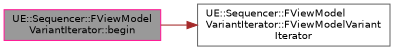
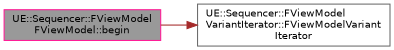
  digraph {
    rankdir=LR
    node [fontname=Helvetica fontsize=10 shape=box style=filled]
-   n1 [color=deeppink fillcolor=grey60 fontcolor=black height=0.2 label="UE::Sequencer::FViewModel\lVariantIterator::begin" width=0.4]
+   n1 [color=deeppink fillcolor=grey60 fontcolor=black height=0.2 label="UE::Sequencer::FViewModel\lFViewModel::begin" width=0.4]
    n2 [color=gray40 fillcolor=white height=0.2 label="UE::Sequencer::FViewModel\lVariantIterator::FViewModelVariant\lIterator" width=0.4]
    n1 -> n2 [color=brown fontname=Helvetica fontsize=10 labelfontname=Helvetica labelfontsize=10 style=solid arrowhead=normal]
  }
